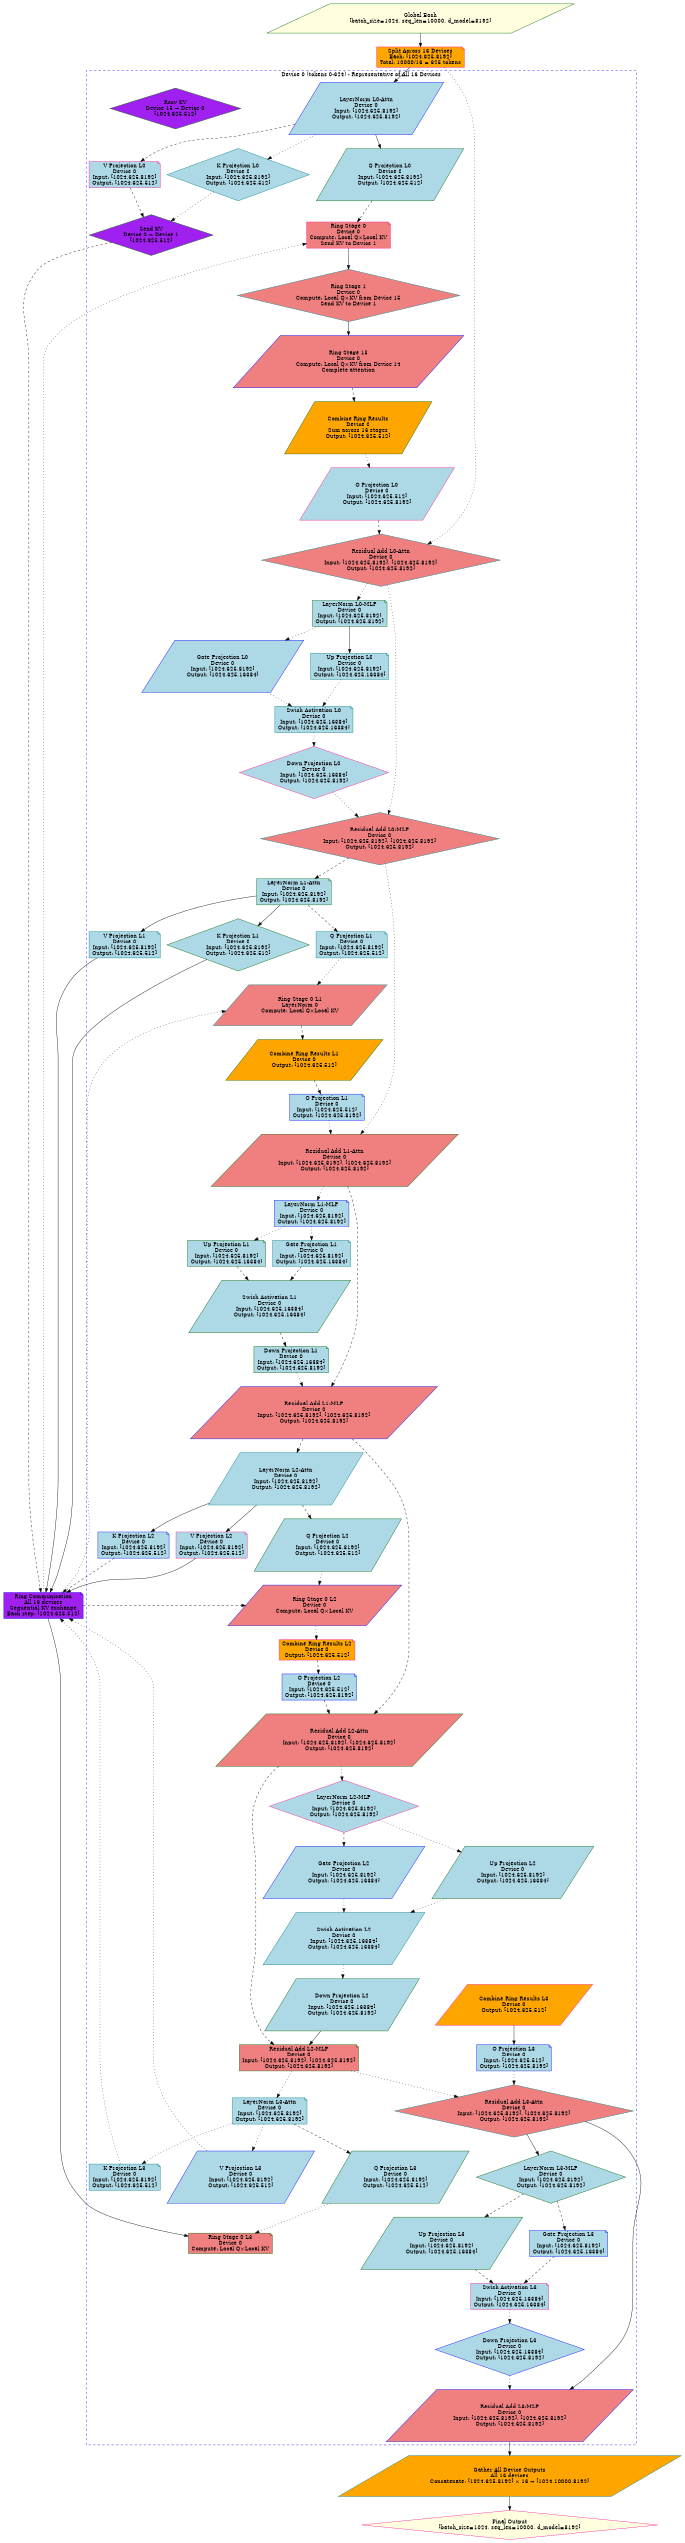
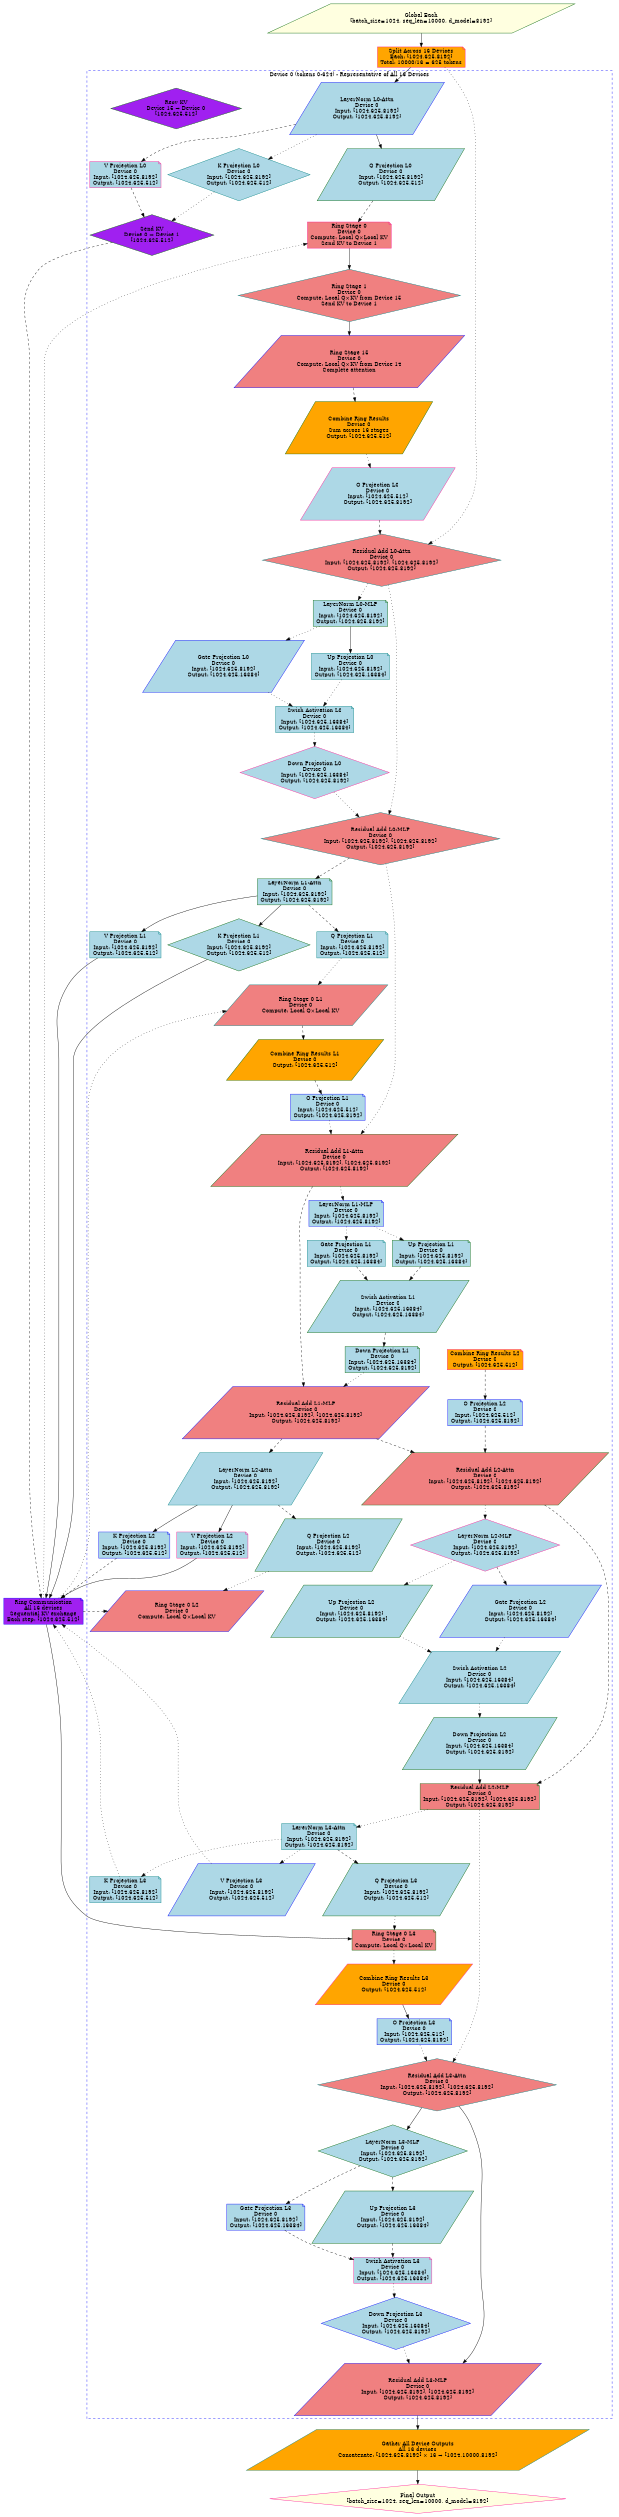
  digraph {
    compound=true
    fontname="DejaVu Serif"
    rankdir=TB
    node [color=darkgreen fillcolor=lightblue fontname="DejaVu Serif" shape=parallelogram style=filled]
    edge [fontname="DejaVu Serif" style=dotted]
    n1 [color=blue label="LayerNorm L0-Attn\nDevice 0\nInput: [1024,625,8192]\nOutput: [1024,625,8192]"]
    n2 [label="Q Projection L0\nDevice 0\nInput: [1024,625,8192]\nOutput: [1024,625,512]"]
    n3 [color=teal label="K Projection L0\nDevice 0\nInput: [1024,625,8192]\nOutput: [1024,625,512]" shape=diamond]
    n4 [color=deeppink label="V Projection L0\nDevice 0\nInput: [1024,625,8192]\nOutput: [1024,625,512]" shape=note]
    n5 [color=deeppink fillcolor=lightcoral label="Ring Stage 0\nDevice 0\nCompute: Local Q×Local KV\nSend KV to Device 1" shape=note]
    n6 [color=teal fillcolor=lightcoral label="Ring Stage 1\nDevice 0\nCompute: Local Q×KV from Device 15\nSend KV to Device 1" shape=diamond]
    n7 [color=blue fillcolor=lightcoral label="Ring Stage 15\nDevice 0\nCompute: Local Q×KV from Device 14\nComplete attention"]
    n8 [fillcolor=purple label="Send KV\nDevice 0 → Device 1\n[1024,625,512]" shape=diamond]
    n9 [fillcolor=purple label="Recv KV\nDevice 15 → Device 0\n[1024,625,512]" shape=diamond]
    n10 [fillcolor=orange label="Combine Ring Results\nDevice 0\nSum across 16 stages\nOutput: [1024,625,512]"]
    n11 [color=deeppink label="O Projection L0\nDevice 0\nInput: [1024,625,512]\nOutput: [1024,625,8192]"]
    n12 [color=teal fillcolor=lightcoral label="Residual Add L0-Attn\nDevice 0\nInput: [1024,625,8192], [1024,625,8192]\nOutput: [1024,625,8192]" shape=diamond]
    n13 [label="LayerNorm L0-MLP\nDevice 0\nInput: [1024,625,8192]\nOutput: [1024,625,8192]" shape=note]
    n14 [color=blue label="Gate Projection L0\nDevice 0\nInput: [1024,625,8192]\nOutput: [1024,625,16384]"]
    n15 [color=teal label="Up Projection L0\nDevice 0\nInput: [1024,625,8192]\nOutput: [1024,625,16384]" shape=note]
    n16 [color=teal label="Swish Activation L0\nDevice 0\nInput: [1024,625,16384]\nOutput: [1024,625,16384]" shape=note]
    n17 [color=deeppink label="Down Projection L0\nDevice 0\nInput: [1024,625,16384]\nOutput: [1024,625,8192]" shape=diamond]
    n18 [color=teal fillcolor=lightcoral label="Residual Add L0-MLP\nDevice 0\nInput: [1024,625,8192], [1024,625,8192]\nOutput: [1024,625,8192]" shape=diamond]
    n19 [label="LayerNorm L1-Attn\nDevice 0\nInput: [1024,625,8192]\nOutput: [1024,625,8192]" shape=note]
    n20 [color=teal label="Q Projection L1\nDevice 0\nInput: [1024,625,8192]\nOutput: [1024,625,512]" shape=note]
    n21 [label="K Projection L1\nDevice 0\nInput: [1024,625,8192]\nOutput: [1024,625,512]" shape=diamond]
    n22 [color=teal label="V Projection L1\nDevice 0\nInput: [1024,625,8192]\nOutput: [1024,625,512]" shape=note]
-   n23 [color=teal fillcolor=lightcoral label="Ring Stage 0 L1\nLayerNorm 0\nCompute: Local Q×Local KV"]
+   n23 [color=teal fillcolor=lightcoral label="Ring Stage 0 L1\nDevice 0\nCompute: Local Q×Local KV"]
    n24 [fillcolor=orange label="Combine Ring Results L1\nDevice 0\nOutput: [1024,625,512]"]
    n25 [color=blue label="O Projection L1\nDevice 0\nInput: [1024,625,512]\nOutput: [1024,625,8192]" shape=note]
    n26 [fillcolor=lightcoral label="Residual Add L1-Attn\nDevice 0\nInput: [1024,625,8192], [1024,625,8192]\nOutput: [1024,625,8192]"]
    n27 [color=blue label="LayerNorm L1-MLP\nDevice 0\nInput: [1024,625,8192]\nOutput: [1024,625,8192]" shape=note]
    n28 [color=teal label="Gate Projection L1\nDevice 0\nInput: [1024,625,8192]\nOutput: [1024,625,16384]" shape=note]
    n29 [label="Up Projection L1\nDevice 0\nInput: [1024,625,8192]\nOutput: [1024,625,16384]" shape=note]
    n30 [label="Swish Activation L1\nDevice 0\nInput: [1024,625,16384]\nOutput: [1024,625,16384]"]
    n31 [label="Down Projection L1\nDevice 0\nInput: [1024,625,16384]\nOutput: [1024,625,8192]" shape=note]
    n32 [color=blue fillcolor=lightcoral label="Residual Add L1-MLP\nDevice 0\nInput: [1024,625,8192], [1024,625,8192]\nOutput: [1024,625,8192]"]
    n33 [color=teal label="LayerNorm L2-Attn\nDevice 0\nInput: [1024,625,8192]\nOutput: [1024,625,8192]"]
    n34 [label="Q Projection L2\nDevice 0\nInput: [1024,625,8192]\nOutput: [1024,625,512]"]
    n35 [color=blue label="K Projection L2\nDevice 0\nInput: [1024,625,8192]\nOutput: [1024,625,512]" shape=note]
    n36 [color=deeppink label="V Projection L2\nDevice 0\nInput: [1024,625,8192]\nOutput: [1024,625,512]" shape=note]
    n37 [color=blue fillcolor=lightcoral label="Ring Stage 0 L2\nDevice 0\nCompute: Local Q×Local KV"]
    n38 [color=deeppink fillcolor=orange label="Combine Ring Results L2\nDevice 0\nOutput: [1024,625,512]" shape=note]
    n39 [color=blue label="O Projection L2\nDevice 0\nInput: [1024,625,512]\nOutput: [1024,625,8192]" shape=note]
    n40 [fillcolor=lightcoral label="Residual Add L2-Attn\nDevice 0\nInput: [1024,625,8192], [1024,625,8192]\nOutput: [1024,625,8192]"]
    n41 [color=deeppink label="LayerNorm L2-MLP\nDevice 0\nInput: [1024,625,8192]\nOutput: [1024,625,8192]" shape=diamond]
    n42 [color=blue label="Gate Projection L2\nDevice 0\nInput: [1024,625,8192]\nOutput: [1024,625,16384]"]
    n43 [label="Up Projection L2\nDevice 0\nInput: [1024,625,8192]\nOutput: [1024,625,16384]"]
    n44 [color=teal label="Swish Activation L2\nDevice 0\nInput: [1024,625,16384]\nOutput: [1024,625,16384]"]
    n45 [label="Down Projection L2\nDevice 0\nInput: [1024,625,16384]\nOutput: [1024,625,8192]"]
    n46 [fillcolor=lightcoral label="Residual Add L2-MLP\nDevice 0\nInput: [1024,625,8192], [1024,625,8192]\nOutput: [1024,625,8192]" shape=note]
    n47 [color=teal label="LayerNorm L3-Attn\nDevice 0\nInput: [1024,625,8192]\nOutput: [1024,625,8192]" shape=note]
    n48 [label="Q Projection L3\nDevice 0\nInput: [1024,625,8192]\nOutput: [1024,625,512]"]
    n49 [color=teal label="K Projection L3\nDevice 0\nInput: [1024,625,8192]\nOutput: [1024,625,512]" shape=note]
    n50 [color=blue label="V Projection L3\nDevice 0\nInput: [1024,625,8192]\nOutput: [1024,625,512]"]
    n51 [fillcolor=lightcoral label="Ring Stage 0 L3\nDevice 0\nCompute: Local Q×Local KV" shape=note]
    n52 [color=deeppink fillcolor=orange label="Combine Ring Results L3\nDevice 0\nOutput: [1024,625,512]"]
    n53 [color=blue label="O Projection L3\nDevice 0\nInput: [1024,625,512]\nOutput: [1024,625,8192]" shape=note]
    n54 [color=teal fillcolor=lightcoral label="Residual Add L3-Attn\nDevice 0\nInput: [1024,625,8192], [1024,625,8192]\nOutput: [1024,625,8192]" shape=diamond]
    n55 [label="LayerNorm L3-MLP\nDevice 0\nInput: [1024,625,8192]\nOutput: [1024,625,8192]" shape=diamond]
    n56 [color=blue label="Gate Projection L3\nDevice 0\nInput: [1024,625,8192]\nOutput: [1024,625,16384]" shape=note]
    n57 [label="Up Projection L3\nDevice 0\nInput: [1024,625,8192]\nOutput: [1024,625,16384]"]
    n58 [color=deeppink label="Swish Activation L3\nDevice 0\nInput: [1024,625,16384]\nOutput: [1024,625,16384]" shape=note]
    n59 [color=blue label="Down Projection L3\nDevice 0\nInput: [1024,625,16384]\nOutput: [1024,625,8192]" shape=diamond]
    n60 [color=blue fillcolor=lightcoral label="Residual Add L3-MLP\nDevice 0\nInput: [1024,625,8192], [1024,625,8192]\nOutput: [1024,625,8192]"]
    n61 [color=blue fillcolor=purple label="Ring Communication\nAll 16 devices\nSequential KV exchange\nEach step: [1024,625,512]" shape=note]
    n62 [color=teal fillcolor=orange label="Gather All Device Outputs\nAll 16 devices\nConcatenate: [1024,625,8192] × 16 → [1024,10000,8192]"]
    n63 [fillcolor=lightyellow label="Global Each\n[batch_size=1024, seq_len=10000, d_model=8192]"]
    n64 [color=deeppink fillcolor=orange label="Split Across 16 Devices\nEach: [1024,625,8192]\nTotal: 10000/16 = 625 tokens" shape=note]
    n65 [color=deeppink fillcolor=lightyellow label="Final Output\n[batch_size=1024, seq_len=10000, d_model=8192]" shape=diamond]
    subgraph cluster_1 {
      color=blue
      label="Device 0 (tokens 0-624) - Representative of All 16 Devices"
      style=dashed
      n1
      n2
      n3
      n4
      n5
      n6
      n7
      n8
      n9
      n10
      n11
      n12
      n13
      n14
      n15
      n16
      n17
      n18
      n19
      n20
      n21
      n22
      n23
      n24
      n25
      n26
      n27
      n28
      n29
      n30
      n31
      n32
      n33
      n34
      n35
      n36
      n37
      n38
      n39
      n40
      n41
      n42
      n43
      n44
      n45
      n46
      n47
      n48
      n49
      n50
      n51
      n52
      n53
      n54
      n55
      n56
      n57
      n58
      n59
      n60
    }
    n1 -> n2 [style=solid]
    n1 -> n3
    n1 -> n4 [style=dashed]
    n2 -> n5 [style=dashed]
    n3 -> n8
    n4 -> n8 [style=dashed]
    n5 -> n6 [style=solid]
    n6 -> n7 [style=solid]
    n7 -> n10 [style=dashed]
    n8 -> n61 [style=dashed]
    n10 -> n11
    n11 -> n12 [style=dashed]
    n12 -> n13
    n12 -> n18
    n13 -> n14
    n13 -> n15 [style=solid]
    n14 -> n16
    n15 -> n16
    n16 -> n17
    n17 -> n18
    n18 -> n19 [style=dashed]
    n18 -> n26
    n19 -> n20 [style=dashed]
    n19 -> n21 [style=solid]
    n19 -> n22 [style=solid]
    n20 -> n23
    n21 -> n61 [style=solid]
    n22 -> n61 [style=solid]
    n23 -> n24 [style=dashed]
    n24 -> n25 [style=dashed]
    n25 -> n26
    n26 -> n27
    n26 -> n32 [style=dashed]
    n27 -> n28
    n27 -> n29
    n28 -> n30 [style=dashed]
    n29 -> n30 [style=dashed]
    n30 -> n31 [style=dashed]
    n31 -> n32
    n32 -> n33 [style=dashed]
    n32 -> n40 [style=dashed]
    n33 -> n34 [style=dashed]
    n33 -> n35 [style=solid]
    n33 -> n36 [style=solid]
    n34 -> n37
    n35 -> n61 [style=dashed]
    n36 -> n61 [style=solid]
-   n37 -> n38
    n38 -> n39 [style=dashed]
    n39 -> n40 [style=dashed]
    n40 -> n41
    n40 -> n46 [style=dashed]
    n41 -> n42 [style=dashed]
    n41 -> n43
    n42 -> n44
    n43 -> n44
    n44 -> n45
    n45 -> n46 [style=solid]
    n46 -> n47
    n46 -> n54
    n47 -> n48 [style=dashed]
    n47 -> n49
    n47 -> n50
    n48 -> n51
    n49 -> n61
    n50 -> n61
+   n51 -> n52
    n52 -> n53 [style=solid]
    n53 -> n54
    n54 -> n55 [style=solid]
    n54 -> n60 [style=solid]
    n55 -> n56 [style=dashed]
    n55 -> n57 [style=dashed]
    n56 -> n58 [style=dashed]
    n57 -> n58 [style=dashed]
    n58 -> n59
    n59 -> n60
    n60 -> n62 [style=solid]
    n61 -> n5
    n61 -> n23
    n61 -> n37 [style=dashed]
    n61 -> n51 [style=solid]
    n62 -> n65 [style=solid]
    n63 -> n64 [style=solid]
    n64 -> n1 [style=solid]
    n64 -> n12
  }
